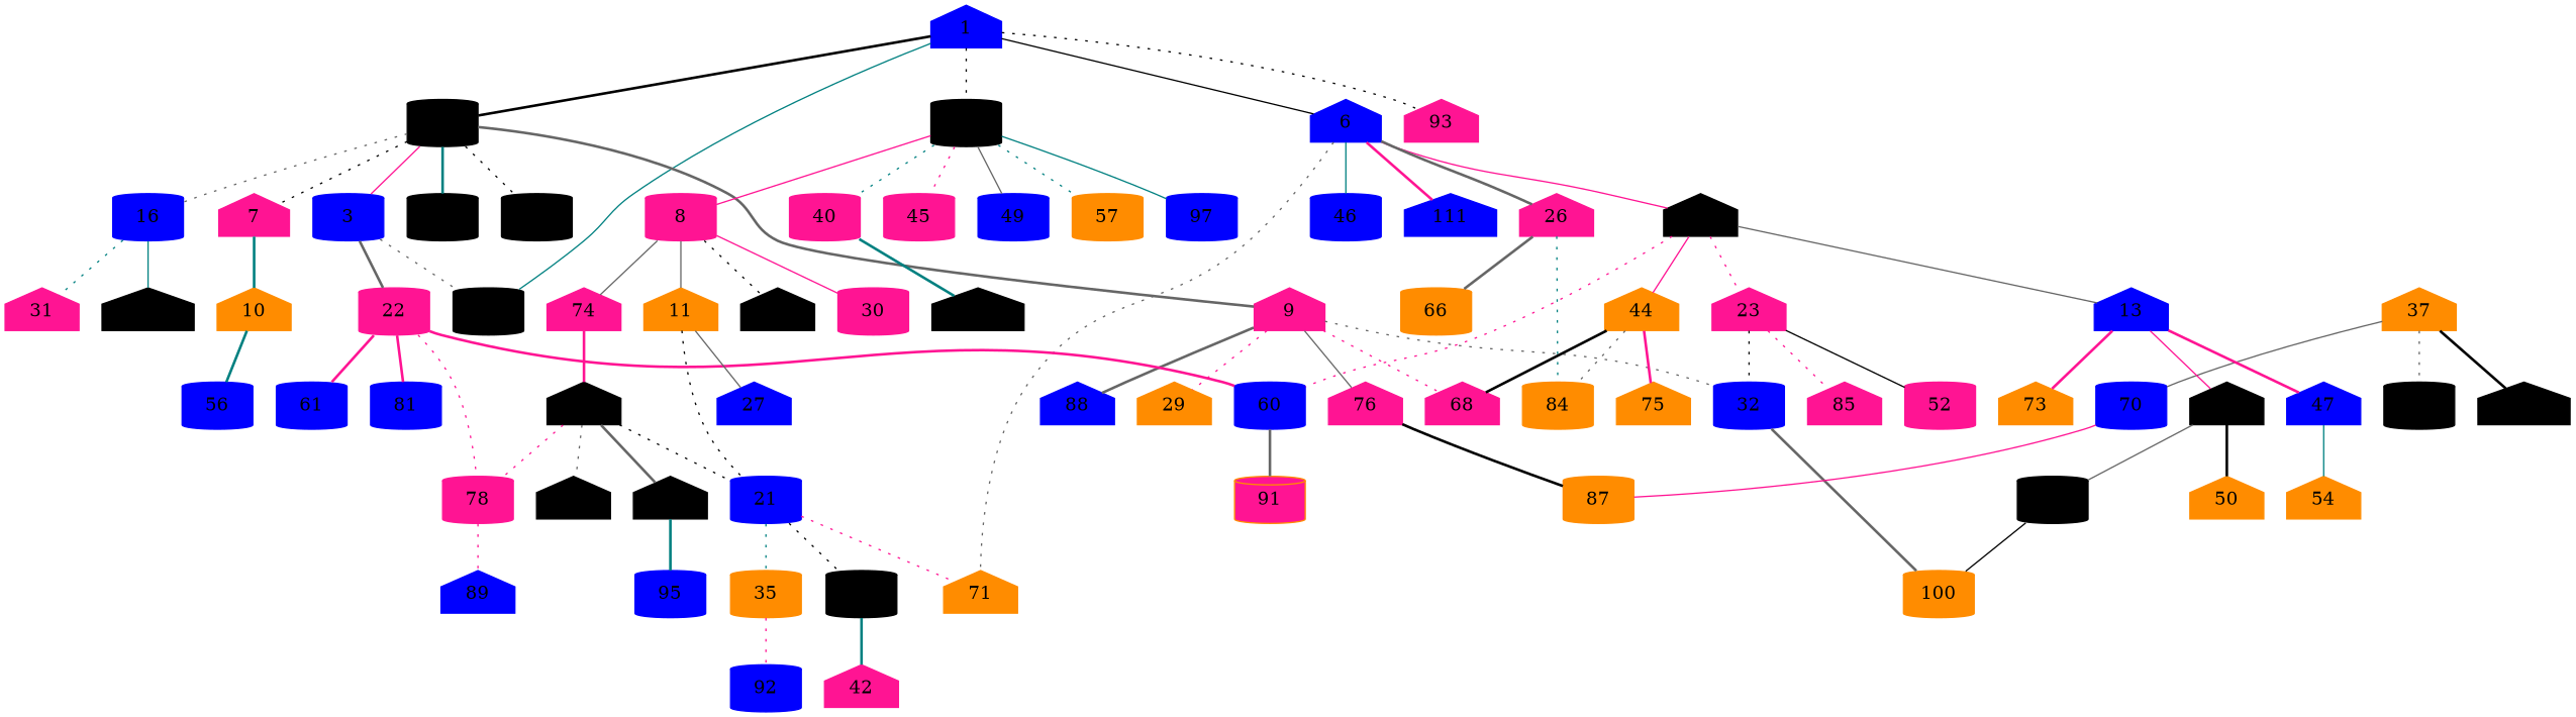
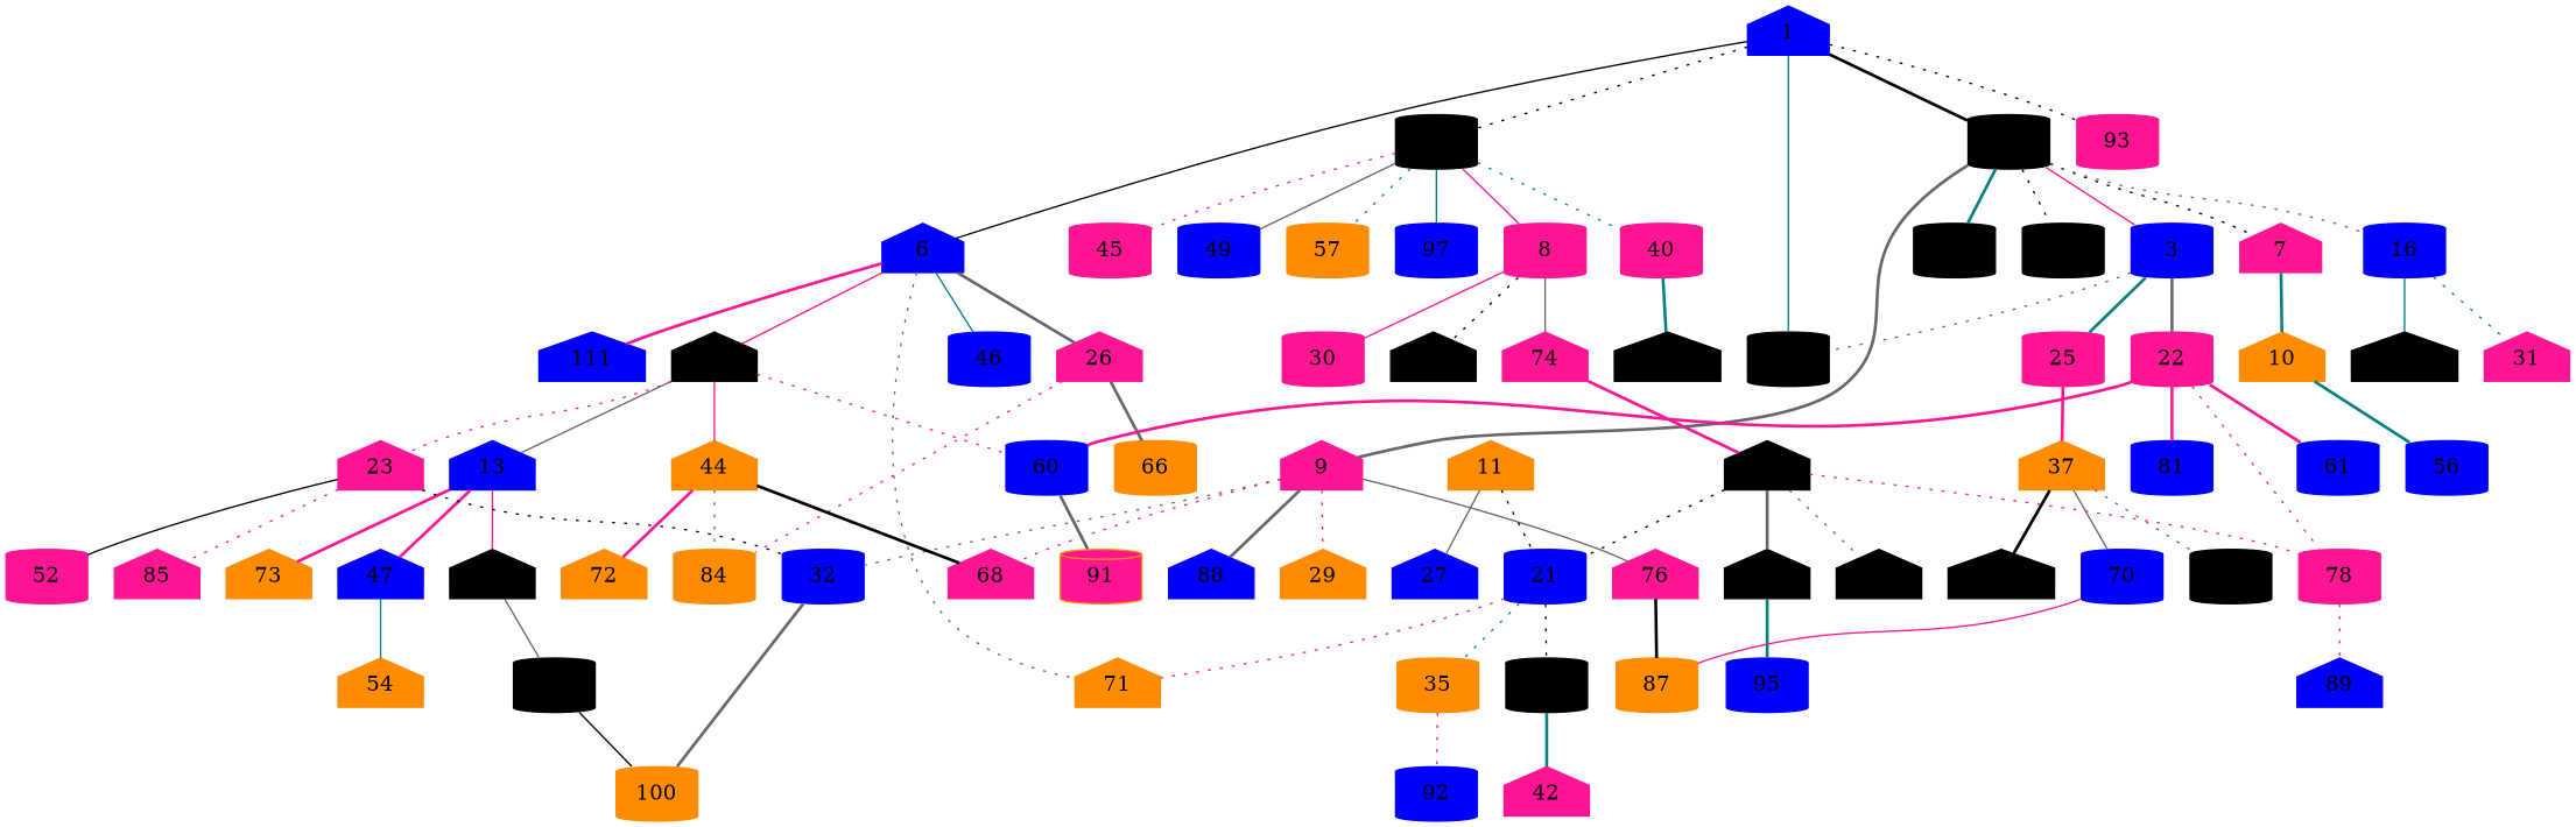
  graph {
    node [color=blue shape=house style=filled]
    edge [color=deeppink style=dotted]
    1 [super="+19"]
    2 [color=black shape=cylinder super="+36"]
    4 [color=black shape=cylinder super="+5"]
    6 [super="+106"]
    86 [color=black shape=cylinder]
-   93 [color=deeppink]
+   93 [color=deeppink shape=cylinder]
    3 [shape=cylinder super="+18"]
    7 [color=deeppink super="+107"]
    9 [color=deeppink super="+74"]
    16 [shape=cylinder super="+63"]
    67 [color=black shape=cylinder]
    94 [color=black shape=cylinder]
    8 [color=deeppink shape=cylinder super="+66"]
    40 [color=deeppink shape=cylinder super="+48"]
    45 [color=deeppink shape=cylinder super="+102"]
    49 [shape=cylinder]
    57 [color=darkorange shape=cylinder super="+58"]
    97 [shape=cylinder]
    12 [color=black super="+24"]
    26 [color=deeppink super="+90"]
    46 [shape=cylinder]
    71 [color=darkorange]
    111
    22 [color=deeppink shape=cylinder super="+41"]
+   25 [color=deeppink shape=cylinder]
    10 [color=darkorange super="+83"]
    29 [color=darkorange]
    32 [shape=cylinder super="+38"]
    68 [color=deeppink]
    76 [color=deeppink super="+77"]
    88
    31 [color=deeppink super="+75"]
    105 [color=black]
    60 [shape=cylinder super="+113"]
    78 [color=deeppink shape=cylinder super="+112"]
    61 [shape=cylinder super="+69"]
    81 [shape=cylinder]
    37 [color=darkorange super="+103"]
    11 [color=darkorange]
    n40 [color=deeppink label=74 super="+59"]
    30 [color=deeppink shape=cylinder super="+62"]
    39 [color=black]
    109 [color=black]
    13
    23 [color=deeppink super="+28"]
    44 [color=darkorange super="+64"]
    84 [color=darkorange shape=cylinder super="+85"]
    n48 [color=darkorange label=66 shape=cylinder]
    56 [shape=cylinder super="+108"]
    21 [shape=cylinder super="+65"]
    27 [super="+33"]
    15 [color=black super="+20"]
    100 [color=darkorange shape=cylinder]
    87 [color=darkorange shape=cylinder]
    34 [color=black shape=cylinder]
    35 [color=darkorange shape=cylinder]
    17 [color=black super="+43"]
    47 [super="+51"]
    73 [color=darkorange]
    52 [color=deeppink shape=cylinder super="+101"]
    n61 [color=deeppink label=85]
-   72 [color=darkorange label=75]
+   72 [color=darkorange]
    91 [color=darkorange fillcolor=deeppink shape=cylinder]
-   50 [color=darkorange]
    99 [color=black shape=cylinder]
    54 [color=darkorange]
    80 [color=black]
    82 [color=black super="+110"]
    89
    95 [shape=cylinder]
    42 [color=deeppink super="+98"]
    92 [shape=cylinder]
    70 [shape=cylinder]
    79 [color=black shape=cylinder]
    104 [color=black]
    1 -- 2 [color=black style=bold]
    1 -- 4 [color=black]
    1 -- 6 [color=black style=solid]
    1 -- 86 [color=teal style=solid]
    1 -- 93 [color=black]
    2 -- 3 [style=solid]
    2 -- 7 [color=black]
    2 -- 9 [color=gray40 style=bold]
    2 -- 16 [color=gray40]
    2 -- 67 [color=teal style=bold]
    2 -- 94 [color=black]
    4 -- 8 [style=solid]
    4 -- 40 [color=teal]
    4 -- 45
    4 -- 49 [color=gray40 style=solid]
    4 -- 57 [color=teal]
    4 -- 97 [color=teal style=solid]
    6 -- 12 [style=solid]
    6 -- 26 [color=gray40 style=bold]
    6 -- 46 [color=teal style=solid]
    6 -- 71 [color=gray40]
    6 -- 111 [style=bold]
    3 -- 86 [color=gray40]
    3 -- 22 [color=gray40 style=bold]
+   3 -- 25 [color=teal style=bold]
    7 -- 10 [color=teal style=bold]
    9 -- 29
    9 -- 32 [color=gray40]
    9 -- 68
    9 -- 76 [color=gray40 style=solid]
    9 -- 88 [color=gray40 style=bold]
    16 -- 31 [color=teal]
    16 -- 105 [color=teal style=solid]
-   8 -- 11 [color=gray40 style=solid]
    8 -- n40 [color=gray40 style=solid]
    8 -- 30 [style=solid]
    8 -- 39 [color=black]
    40 -- 109 [color=teal style=bold]
    12 -- 60
    12 -- 13 [color=gray40 style=solid]
    12 -- 23 [weight=2]
    12 -- 44 [style=solid]
-   26 -- 84 [color=teal]
+   26 -- 84
    26 -- n48 [color=gray40 style=bold]
    22 -- 60 [style=bold]
    22 -- 78
    22 -- 61 [style=bold]
    22 -- 81 [style=bold]
+   25 -- 37 [style=bold]
    10 -- 56 [color=teal style=bold]
    32 -- 100 [color=gray40 style=bold]
    76 -- 87 [color=black style=bold]
    60 -- 91 [color=gray40 style=bold]
    78 -- 89
    37 -- 70 [color=gray40 style=solid]
    37 -- 79 [color=gray40]
    37 -- 104 [color=black style=bold]
    11 -- 21 [color=black]
    11 -- 27 [color=gray40 style=solid]
    n40 -- 15 [style=bold]
    13 -- 17 [style=solid]
    13 -- 47 [style=bold]
    13 -- 73 [style=bold]
    23 -- 32 [color=black]
    23 -- 52 [color=black style=solid]
    23 -- n61
    44 -- 68 [color=black style=bold]
    44 -- 84 [color=gray40]
    44 -- 72 [style=bold]
    21 -- 71
    21 -- 34 [color=black]
    21 -- 35 [color=teal]
    15 -- 78
    15 -- 21 [color=black]
    15 -- 80 [color=gray40 style=bold]
    15 -- 82 [color=gray40]
    34 -- 42 [color=teal style=bold]
    35 -- 92
-   17 -- 50 [color=black style=bold]
    17 -- 99 [color=gray40 style=solid]
    47 -- 54 [color=teal style=solid]
    99 -- 100 [color=black style=solid]
    80 -- 95 [color=teal style=bold]
    70 -- 87 [style=solid]
  }
